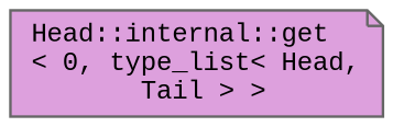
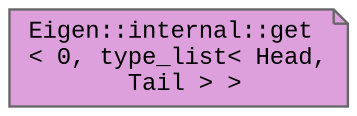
  digraph {
    rankdir=TB
    fontname="Liberation Mono"
-   n1 [color=grey40 fillcolor=plum fontname="Liberation Mono" fontsize=10 height=0.2 label="Head::internal::get\l\< 0, type_list\< Head,\l Tail \> \>" shape=note style=filled width=0.4]
+   n1 [color=grey40 fillcolor=plum fontname="Liberation Mono" fontsize=10 height=0.2 label="Eigen::internal::get\l\< 0, type_list\< Head,\l Tail \> \>" shape=note style=filled width=0.4]
  }
